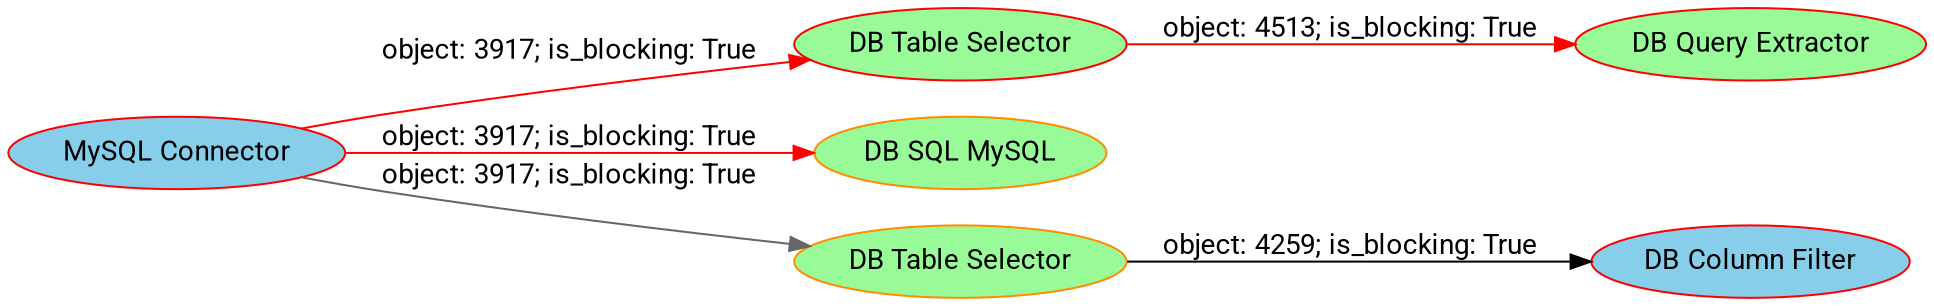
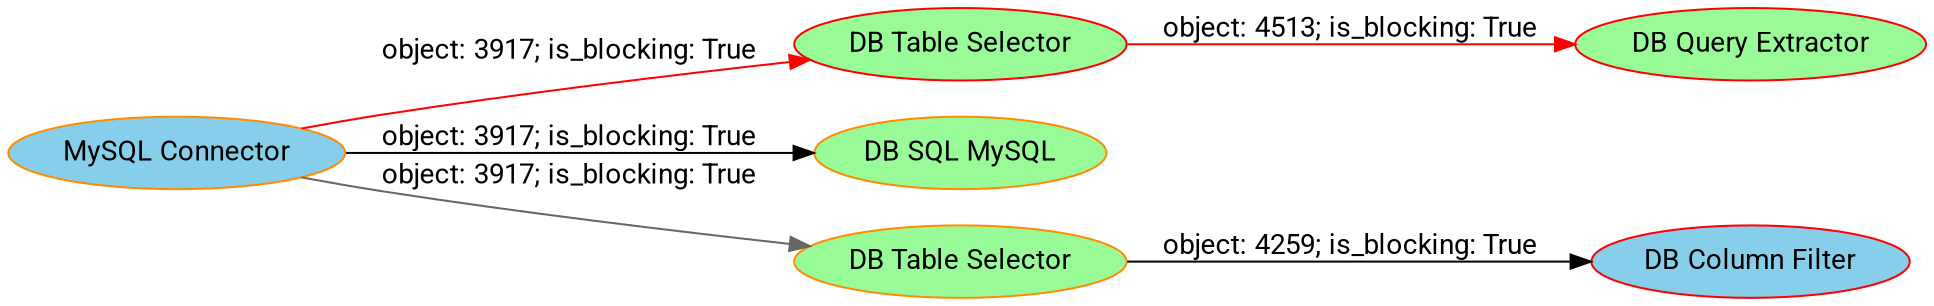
  digraph {
    fontname=Roboto
    rankdir=LR
    node [color=red fillcolor=palegreen fontname=Roboto style=filled]
    edge [color=red fontname=Roboto]
    n1 [label="DB Query Extractor"]
    n2 [fillcolor=skyblue label="DB Column Filter"]
    n3 [label="DB Table Selector"]
    n4 [color=darkorange label="DB SQL MySQL"]
-   n5 [fillcolor=skyblue label="MySQL Connector"]
+   n5 [color=darkorange fillcolor=skyblue label="MySQL Connector"]
    n6 [color=darkorange label="DB Table Selector"]
    n3 -> n1 [label="object: 4513; is_blocking: True"]
    n5 -> n3 [label="object: 3917; is_blocking: True"]
-   n5 -> n4 [label="object: 3917; is_blocking: True"]
+   n5 -> n4 [color=black label="object: 3917; is_blocking: True"]
    n5 -> n6 [color=gray40 label="object: 3917; is_blocking: True"]
    n6 -> n2 [color=black label="object: 4259; is_blocking: True"]
  }
